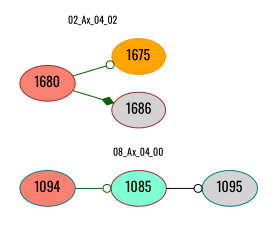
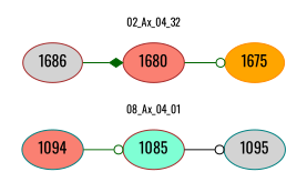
  digraph {
    fontname=Oswald
    rankdir=LR
    node [color=brown fillcolor=salmon fontname=Oswald style=filled]
    edge [arrowhead=odot color=darkgreen fontname=Oswald]
    n1 [fillcolor=aquamarine label=1085]
    n2 [color=teal label=1094]
    n3 [color=teal fillcolor=lightgrey label=1095]
    n4 [label=1680]
    n5 [fillcolor=lightgrey label=1686]
    n6 [color=darkorange fillcolor=orange label=1675]
    subgraph cluster_1 {
      color=white
      fontsize=10
-     label="08_Ax_04_00"
+     label="08_Ax_04_01"
      n1
      n2
      n3
    }
    subgraph cluster_2 {
      color=white
      fontsize=10
-     label="02_Ax_04_02"
+     label="02_Ax_04_32"
      n4
      n5
      n6
    }
    n1 -> n3 [color=black]
    n2 -> n1
-   n4 -> n5 [arrowhead=diamond]
+   n5 -> n4 [arrowhead=diamond]
    n4 -> n6
  }
